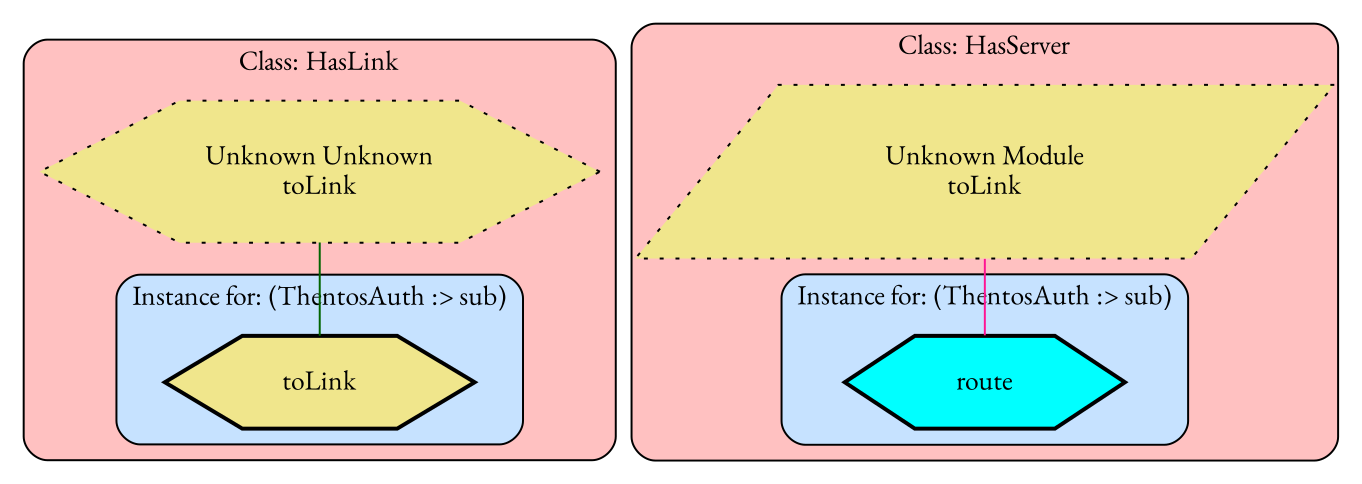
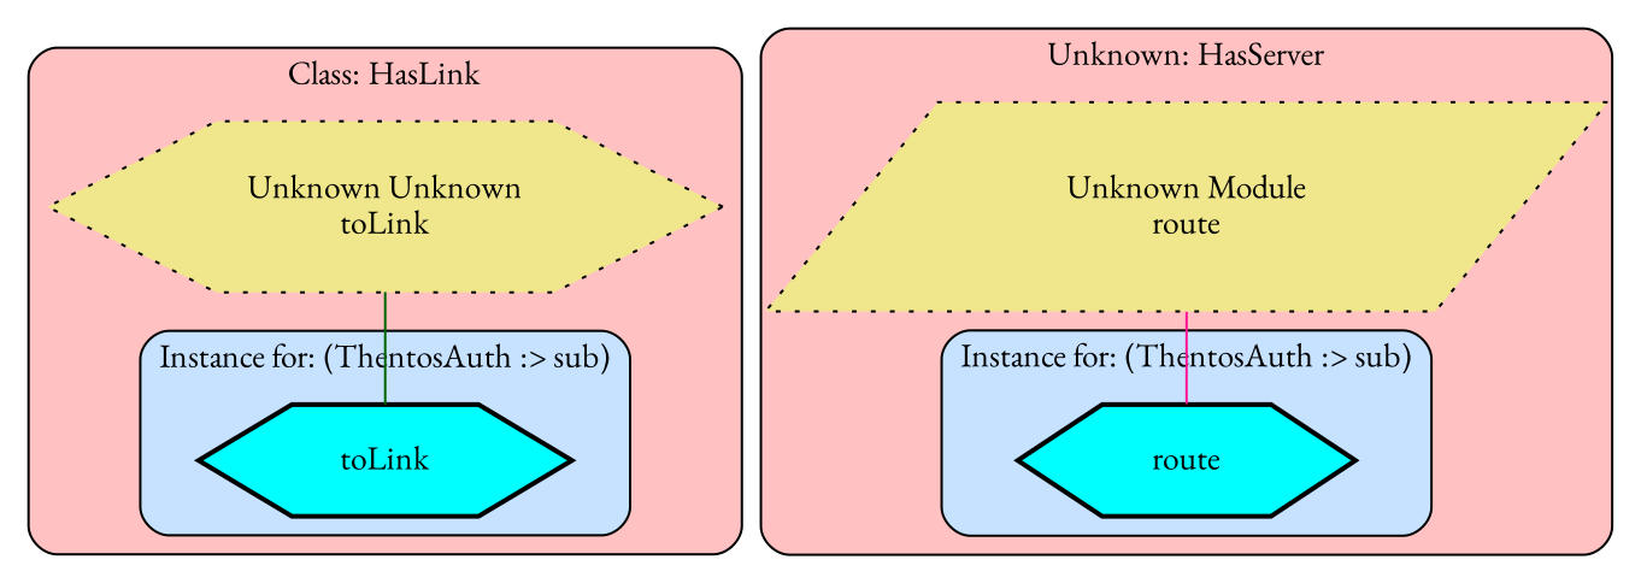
  digraph {
    fontname="EB Garamond"
    node [fillcolor=cyan fontname="EB Garamond" margin="0.4,0.1" shape=hexagon style="filled,bold"]
    edge [dir=none fontname="EB Garamond" penwidth=1]
-   n1 [fillcolor=khaki label=toLink]
+   n1 [label=toLink]
    n2 [fillcolor=khaki label="Unknown Unknown\ntoLink" style="filled,dotted"]
    n3 [label=route]
-   n4 [fillcolor=khaki label="Unknown Module\ntoLink" shape=parallelogram style="filled,dotted"]
+   n4 [fillcolor=khaki label="Unknown Module\nroute" shape=parallelogram style="filled,dotted"]
    subgraph cluster_1 {
      fillcolor=rosybrown1
      label="Class: HasLink"
      style="filled,rounded"
      n2
      subgraph cluster_2 {
        fillcolor=slategray1
        label="Instance for: (ThentosAuth :> sub)"
        style="filled,rounded"
        n1
      }
    }
    subgraph cluster_3 {
      fillcolor=rosybrown1
-     label="Class: HasServer"
+     label="Unknown: HasServer"
      style="filled,rounded"
      n4
      subgraph cluster_4 {
        fillcolor=slategray1
        label="Instance for: (ThentosAuth :> sub)"
        style="filled,rounded"
        n3
      }
    }
    n2 -> n1 [color=darkgreen]
    n4 -> n3 [color=deeppink]
  }
